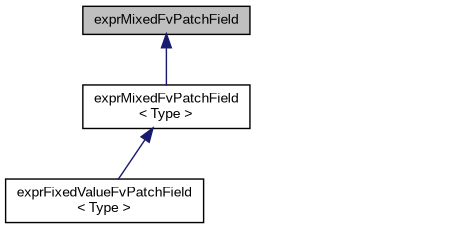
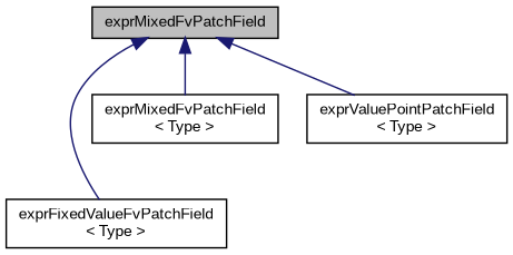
  digraph {
    fontname="Liberation Sans"
    rankdir=TB
    node [color=black fontname="Liberation Sans" fontsize=10 shape=record]
    edge [color=midnightblue dir=back fontname="Liberation Sans" fontsize=10 labelfontname=Helvetica labelfontsize=10 style=solid]
    n1 [fillcolor=grey75 fontcolor=black height=0.2 label=exprMixedFvPatchField style=filled width=0.4]
    n2 [height=0.2 label="exprFixedValueFvPatchField\l\< Type \>" width=0.4]
    n3 [height=0.2 label="exprMixedFvPatchField\l\< Type \>" width=0.4]
-   n3 -> n2
+   n4 [height=0.2 label="exprValuePointPatchField\l\< Type \>" width=0.4]
+   n1 -> n2
    n1 -> n3
+   n1 -> n4
  }
